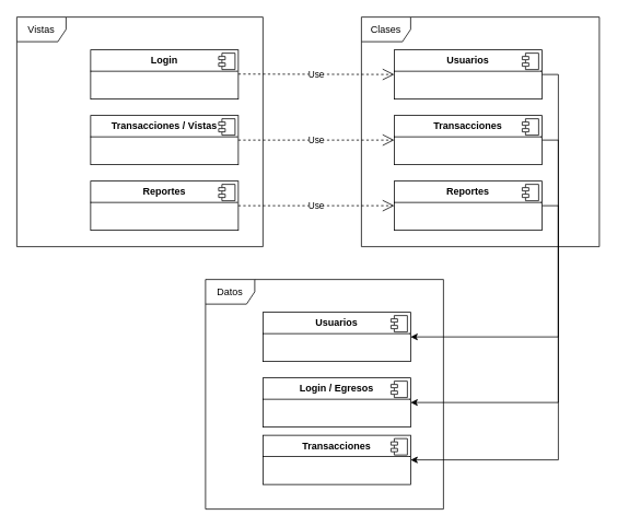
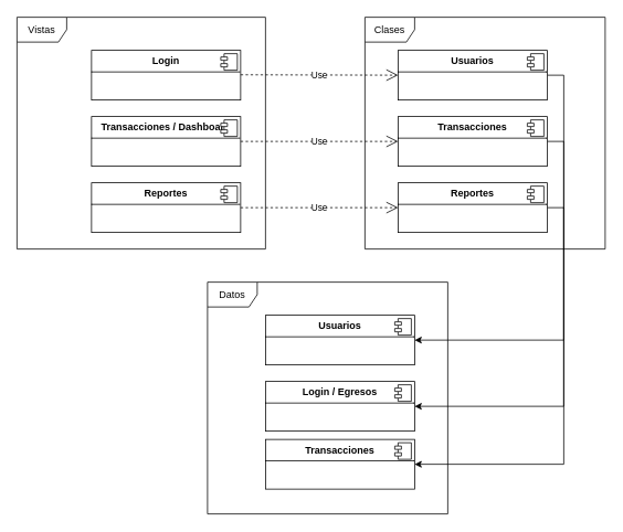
  <mxCell id="0" />
  <mxCell id="1" parent="0" />
  <mxCell id="2" value="Vistas" style="shape=umlFrame;whiteSpace=wrap;html=1;pointerEvents=0;" parent="1" vertex="1"><mxGeometry x="20" y="20" width="300" height="280" as="geometry" /></mxCell>
  <mxCell id="3" value="&lt;p style=&quot;margin:0px;margin-top:6px;text-align:center;&quot;&gt;&lt;b&gt;Login&lt;/b&gt;&lt;/p&gt;&lt;hr size=&quot;1&quot; style=&quot;border-style:solid;&quot;&gt;&lt;p style=&quot;margin:0px;margin-left:8px;&quot;&gt;&lt;br&gt;&lt;/p&gt;" style="align=left;overflow=fill;html=1;dropTarget=0;whiteSpace=wrap;" parent="1" vertex="1"><mxGeometry x="110" y="60" width="180" height="60" as="geometry" /></mxCell>
  <mxCell id="4" value="" style="shape=component;jettyWidth=8;jettyHeight=4;" parent="3" vertex="1"><mxGeometry x="1" width="20" height="20" relative="1" as="geometry"><mxPoint x="-24" y="4" as="offset" /></mxGeometry></mxCell>
- <mxCell id="5" value="&lt;p style=&quot;margin:0px;margin-top:6px;text-align:center;&quot;&gt;&lt;b&gt;Transacciones / Vistas&lt;/b&gt;&lt;/p&gt;&lt;hr size=&quot;1&quot; style=&quot;border-style:solid;&quot;&gt;&lt;p style=&quot;margin:0px;margin-left:8px;&quot;&gt;&lt;br&gt;&lt;/p&gt;" style="align=left;overflow=fill;html=1;dropTarget=0;whiteSpace=wrap;" parent="1" vertex="1"><mxGeometry x="110" y="140" width="180" height="60" as="geometry" /></mxCell>
+ <mxCell id="5" value="&lt;p style=&quot;margin:0px;margin-top:6px;text-align:center;&quot;&gt;&lt;b&gt;Transacciones / Dashboard&lt;/b&gt;&lt;/p&gt;&lt;hr size=&quot;1&quot; style=&quot;border-style:solid;&quot;&gt;&lt;p style=&quot;margin:0px;margin-left:8px;&quot;&gt;&lt;br&gt;&lt;/p&gt;" style="align=left;overflow=fill;html=1;dropTarget=0;whiteSpace=wrap;" parent="1" vertex="1"><mxGeometry x="110" y="140" width="180" height="60" as="geometry" /></mxCell>
  <mxCell id="6" value="" style="shape=component;jettyWidth=8;jettyHeight=4;" parent="5" vertex="1"><mxGeometry x="1" width="20" height="20" relative="1" as="geometry"><mxPoint x="-24" y="4" as="offset" /></mxGeometry></mxCell>
  <mxCell id="7" value="&lt;p style=&quot;margin:0px;margin-top:6px;text-align:center;&quot;&gt;&lt;b&gt;Reportes&lt;/b&gt;&lt;/p&gt;&lt;hr size=&quot;1&quot; style=&quot;border-style:solid;&quot;&gt;&lt;p style=&quot;margin:0px;margin-left:8px;&quot;&gt;&lt;br&gt;&lt;/p&gt;" style="align=left;overflow=fill;html=1;dropTarget=0;whiteSpace=wrap;" parent="1" vertex="1"><mxGeometry x="110" y="220" width="180" height="60" as="geometry" /></mxCell>
  <mxCell id="8" value="" style="shape=component;jettyWidth=8;jettyHeight=4;" parent="7" vertex="1"><mxGeometry x="1" width="20" height="20" relative="1" as="geometry"><mxPoint x="-24" y="4" as="offset" /></mxGeometry></mxCell>
  <mxCell id="9" value="Clases" style="shape=umlFrame;whiteSpace=wrap;html=1;pointerEvents=0;" parent="1" vertex="1"><mxGeometry x="440" y="20" width="290" height="280" as="geometry" /></mxCell>
  <mxCell id="10" value="Datos" style="shape=umlFrame;whiteSpace=wrap;html=1;pointerEvents=0;" parent="1" vertex="1"><mxGeometry x="250" y="340" width="290" height="280" as="geometry" /></mxCell>
  <mxCell id="11" style="edgeStyle=orthogonalEdgeStyle;rounded=0;orthogonalLoop=1;jettySize=auto;html=1;exitX=1;exitY=0.5;exitDx=0;exitDy=0;entryX=1;entryY=0.5;entryDx=0;entryDy=0;" parent="1" source="12" target="23" edge="1"><mxGeometry relative="1" as="geometry" /></mxCell>
  <mxCell id="12" value="&lt;p style=&quot;margin:0px;margin-top:6px;text-align:center;&quot;&gt;&lt;b&gt;Usuarios&lt;/b&gt;&lt;/p&gt;&lt;hr size=&quot;1&quot; style=&quot;border-style:solid;&quot;&gt;&lt;p style=&quot;margin:0px;margin-left:8px;&quot;&gt;&lt;br&gt;&lt;/p&gt;" style="align=left;overflow=fill;html=1;dropTarget=0;whiteSpace=wrap;" parent="1" vertex="1"><mxGeometry x="480" y="60" width="180" height="60" as="geometry" /></mxCell>
  <mxCell id="13" value="" style="shape=component;jettyWidth=8;jettyHeight=4;" parent="12" vertex="1"><mxGeometry x="1" width="20" height="20" relative="1" as="geometry"><mxPoint x="-24" y="4" as="offset" /></mxGeometry></mxCell>
  <mxCell id="14" style="edgeStyle=orthogonalEdgeStyle;rounded=0;orthogonalLoop=1;jettySize=auto;html=1;exitX=1;exitY=0.5;exitDx=0;exitDy=0;entryX=1;entryY=0.5;entryDx=0;entryDy=0;" parent="1" source="15" target="25" edge="1"><mxGeometry relative="1" as="geometry" /></mxCell>
  <mxCell id="15" value="&lt;p style=&quot;margin:0px;margin-top:6px;text-align:center;&quot;&gt;&lt;b&gt;Transacciones&lt;/b&gt;&lt;/p&gt;&lt;hr size=&quot;1&quot; style=&quot;border-style:solid;&quot;&gt;&lt;p style=&quot;margin:0px;margin-left:8px;&quot;&gt;&lt;br&gt;&lt;/p&gt;" style="align=left;overflow=fill;html=1;dropTarget=0;whiteSpace=wrap;" parent="1" vertex="1"><mxGeometry x="480" y="140" width="180" height="60" as="geometry" /></mxCell>
  <mxCell id="16" value="" style="shape=component;jettyWidth=8;jettyHeight=4;" parent="15" vertex="1"><mxGeometry x="1" width="20" height="20" relative="1" as="geometry"><mxPoint x="-24" y="4" as="offset" /></mxGeometry></mxCell>
  <mxCell id="17" style="edgeStyle=orthogonalEdgeStyle;rounded=0;orthogonalLoop=1;jettySize=auto;html=1;exitX=1;exitY=0.5;exitDx=0;exitDy=0;entryX=1;entryY=0.5;entryDx=0;entryDy=0;" parent="1" source="18" target="27" edge="1"><mxGeometry relative="1" as="geometry" /></mxCell>
  <mxCell id="18" value="&lt;p style=&quot;margin:0px;margin-top:6px;text-align:center;&quot;&gt;&lt;b&gt;Reportes&lt;/b&gt;&lt;/p&gt;&lt;hr size=&quot;1&quot; style=&quot;border-style:solid;&quot;&gt;&lt;p style=&quot;margin:0px;margin-left:8px;&quot;&gt;&lt;br&gt;&lt;/p&gt;" style="align=left;overflow=fill;html=1;dropTarget=0;whiteSpace=wrap;" parent="1" vertex="1"><mxGeometry x="480" y="220" width="180" height="60" as="geometry" /></mxCell>
  <mxCell id="19" value="" style="shape=component;jettyWidth=8;jettyHeight=4;" parent="18" vertex="1"><mxGeometry x="1" width="20" height="20" relative="1" as="geometry"><mxPoint x="-24" y="4" as="offset" /></mxGeometry></mxCell>
  <mxCell id="20" value="Use" style="endArrow=open;endSize=12;dashed=1;html=1;rounded=0;" parent="1" edge="1"><mxGeometry width="160" relative="1" as="geometry"><mxPoint x="290" y="89.5" as="sourcePoint" /><mxPoint x="480" y="90" as="targetPoint" /></mxGeometry></mxCell>
  <mxCell id="21" value="Use" style="endArrow=open;endSize=12;dashed=1;html=1;rounded=0;entryX=0;entryY=0.5;entryDx=0;entryDy=0;" parent="1" target="15" edge="1"><mxGeometry width="160" relative="1" as="geometry"><mxPoint x="290" y="170" as="sourcePoint" /><mxPoint x="450" y="170" as="targetPoint" /></mxGeometry></mxCell>
  <mxCell id="22" value="Use" style="endArrow=open;endSize=12;dashed=1;html=1;rounded=0;entryX=0;entryY=0.5;entryDx=0;entryDy=0;" parent="1" target="18" edge="1"><mxGeometry width="160" relative="1" as="geometry"><mxPoint x="290" y="250" as="sourcePoint" /><mxPoint x="450" y="250" as="targetPoint" /></mxGeometry></mxCell>
  <mxCell id="23" value="&lt;p style=&quot;margin:0px;margin-top:6px;text-align:center;&quot;&gt;&lt;b&gt;Usuarios&lt;/b&gt;&lt;/p&gt;&lt;hr size=&quot;1&quot; style=&quot;border-style:solid;&quot;&gt;&lt;p style=&quot;margin:0px;margin-left:8px;&quot;&gt;&lt;br&gt;&lt;/p&gt;" style="align=left;overflow=fill;html=1;dropTarget=0;whiteSpace=wrap;" parent="1" vertex="1"><mxGeometry x="320" y="380" width="180" height="60" as="geometry" /></mxCell>
  <mxCell id="24" value="" style="shape=component;jettyWidth=8;jettyHeight=4;" parent="23" vertex="1"><mxGeometry x="1" width="20" height="20" relative="1" as="geometry"><mxPoint x="-24" y="4" as="offset" /></mxGeometry></mxCell>
  <mxCell id="25" value="&lt;p style=&quot;margin:0px;margin-top:6px;text-align:center;&quot;&gt;&lt;b&gt;Transacciones&lt;/b&gt;&lt;/p&gt;&lt;hr size=&quot;1&quot; style=&quot;border-style:solid;&quot;&gt;&lt;p style=&quot;margin:0px;margin-left:8px;&quot;&gt;&lt;br&gt;&lt;/p&gt;" style="align=left;overflow=fill;html=1;dropTarget=0;whiteSpace=wrap;" parent="1" vertex="1"><mxGeometry x="320" y="530" width="180" height="60" as="geometry" /></mxCell>
  <mxCell id="26" value="" style="shape=component;jettyWidth=8;jettyHeight=4;" parent="25" vertex="1"><mxGeometry x="1" width="20" height="20" relative="1" as="geometry"><mxPoint x="-24" y="4" as="offset" /></mxGeometry></mxCell>
  <mxCell id="27" value="&lt;p style=&quot;margin:0px;margin-top:6px;text-align:center;&quot;&gt;&lt;b&gt;Login / Egresos&lt;/b&gt;&lt;/p&gt;&lt;hr size=&quot;1&quot; style=&quot;border-style:solid;&quot;&gt;&lt;p style=&quot;margin:0px;margin-left:8px;&quot;&gt;&lt;br&gt;&lt;/p&gt;" style="align=left;overflow=fill;html=1;dropTarget=0;whiteSpace=wrap;" parent="1" vertex="1"><mxGeometry x="320" y="460" width="180" height="60" as="geometry" /></mxCell>
  <mxCell id="28" value="" style="shape=component;jettyWidth=8;jettyHeight=4;" parent="27" vertex="1"><mxGeometry x="1" width="20" height="20" relative="1" as="geometry"><mxPoint x="-24" y="4" as="offset" /></mxGeometry></mxCell>
